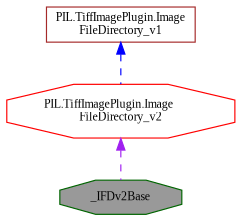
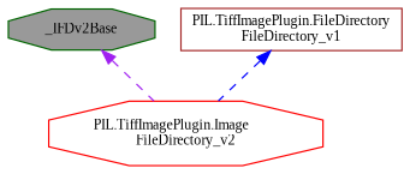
  digraph {
    fontname="Liberation Serif"
    node [fillcolor=white fontname="Liberation Serif" fontsize=10 shape=octagon style=filled]
    edge [dir=back fontname="Liberation Serif" fontsize=10 labelfontname=Helvetica labelfontsize=10 style=dashed]
    n1 [color=darkgreen fillcolor=grey60 fontcolor=black height=0.2 label=_IFDv2Base width=0.4]
    n2 [color=red height=0.2 label="PIL.TiffImagePlugin.Image\lFileDirectory_v2" width=0.4]
-   n3 [color=brown height=0.2 label="PIL.TiffImagePlugin.Image\lFileDirectory_v1" shape=box width=0.4]
-   n2 -> n1 [color=purple]
+   n3 [color=brown height=0.2 label="PIL.TiffImagePlugin.FileDirectory\lFileDirectory_v1" shape=box width=0.4]
+   n1 -> n2 [color=purple]
    n3 -> n2 [color=blue]
  }
